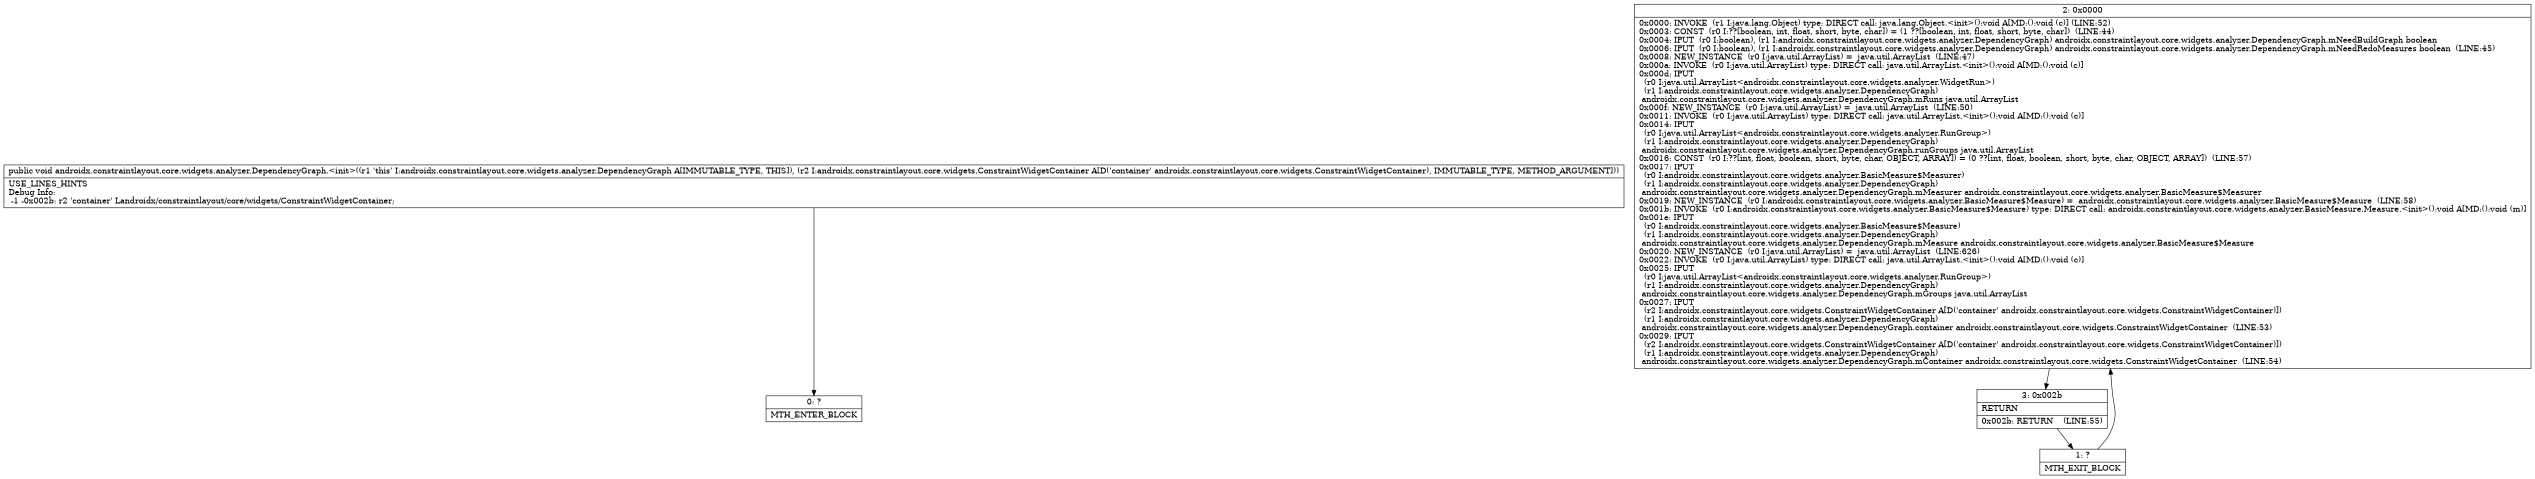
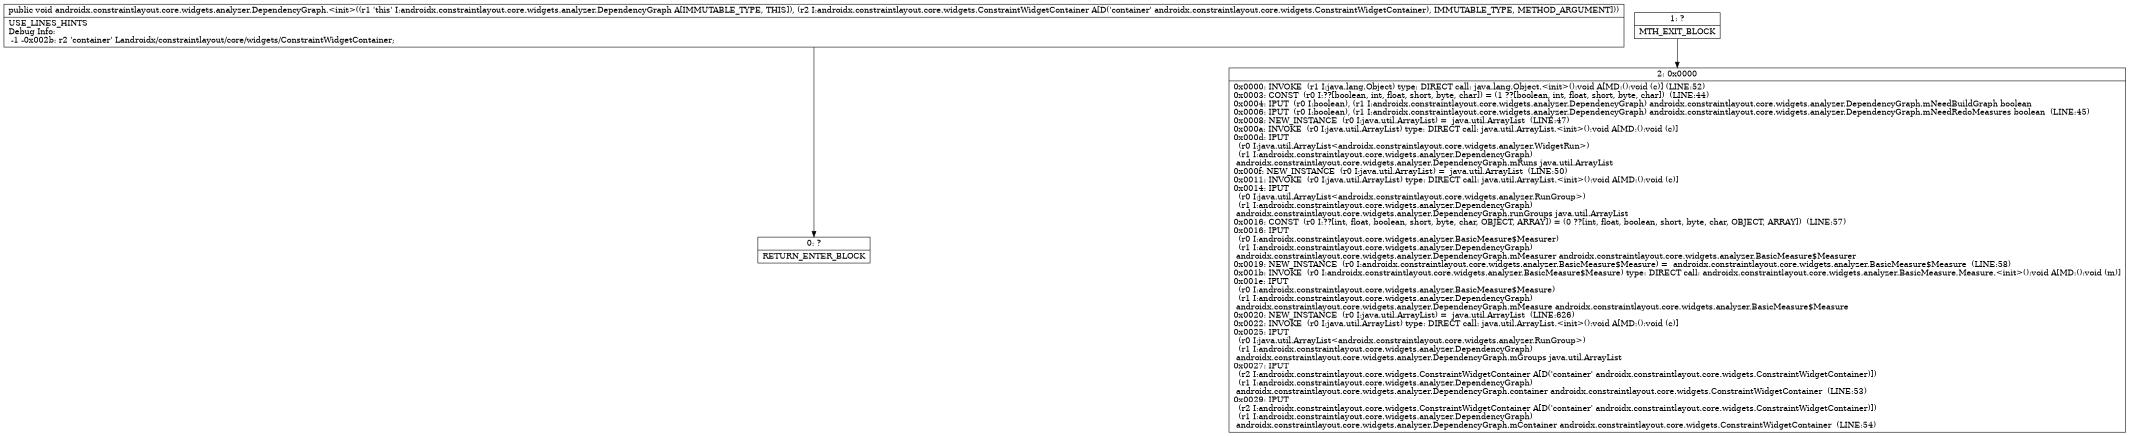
  digraph {
    fontname="DejaVu Serif"
    node [fontname="DejaVu Serif" shape=record]
    edge [fontname="DejaVu Serif"]
-   n1 [label="{0\:\ ?|MTH_ENTER_BLOCK\l}"]
-   n2 [label="{2\:\ 0x0000|0x0000: INVOKE  (r1 I:java.lang.Object) type: DIRECT call: java.lang.Object.\<init\>():void A[MD:():void (c)] (LINE:52)\l0x0003: CONST  (r0 I:??[boolean, int, float, short, byte, char]) = (1 ??[boolean, int, float, short, byte, char])  (LINE:44)\l0x0004: IPUT  (r0 I:boolean), (r1 I:androidx.constraintlayout.core.widgets.analyzer.DependencyGraph) androidx.constraintlayout.core.widgets.analyzer.DependencyGraph.mNeedBuildGraph boolean \l0x0006: IPUT  (r0 I:boolean), (r1 I:androidx.constraintlayout.core.widgets.analyzer.DependencyGraph) androidx.constraintlayout.core.widgets.analyzer.DependencyGraph.mNeedRedoMeasures boolean  (LINE:45)\l0x0008: NEW_INSTANCE  (r0 I:java.util.ArrayList) =  java.util.ArrayList  (LINE:47)\l0x000a: INVOKE  (r0 I:java.util.ArrayList) type: DIRECT call: java.util.ArrayList.\<init\>():void A[MD:():void (c)]\l0x000d: IPUT  \l  (r0 I:java.util.ArrayList\<androidx.constraintlayout.core.widgets.analyzer.WidgetRun\>)\l  (r1 I:androidx.constraintlayout.core.widgets.analyzer.DependencyGraph)\l androidx.constraintlayout.core.widgets.analyzer.DependencyGraph.mRuns java.util.ArrayList \l0x000f: NEW_INSTANCE  (r0 I:java.util.ArrayList) =  java.util.ArrayList  (LINE:50)\l0x0011: INVOKE  (r0 I:java.util.ArrayList) type: DIRECT call: java.util.ArrayList.\<init\>():void A[MD:():void (c)]\l0x0014: IPUT  \l  (r0 I:java.util.ArrayList\<androidx.constraintlayout.core.widgets.analyzer.RunGroup\>)\l  (r1 I:androidx.constraintlayout.core.widgets.analyzer.DependencyGraph)\l androidx.constraintlayout.core.widgets.analyzer.DependencyGraph.runGroups java.util.ArrayList \l0x0016: CONST  (r0 I:??[int, float, boolean, short, byte, char, OBJECT, ARRAY]) = (0 ??[int, float, boolean, short, byte, char, OBJECT, ARRAY])  (LINE:57)\l0x0017: IPUT  \l  (r0 I:androidx.constraintlayout.core.widgets.analyzer.BasicMeasure$Measurer)\l  (r1 I:androidx.constraintlayout.core.widgets.analyzer.DependencyGraph)\l androidx.constraintlayout.core.widgets.analyzer.DependencyGraph.mMeasurer androidx.constraintlayout.core.widgets.analyzer.BasicMeasure$Measurer \l0x0019: NEW_INSTANCE  (r0 I:androidx.constraintlayout.core.widgets.analyzer.BasicMeasure$Measure) =  androidx.constraintlayout.core.widgets.analyzer.BasicMeasure$Measure  (LINE:58)\l0x001b: INVOKE  (r0 I:androidx.constraintlayout.core.widgets.analyzer.BasicMeasure$Measure) type: DIRECT call: androidx.constraintlayout.core.widgets.analyzer.BasicMeasure.Measure.\<init\>():void A[MD:():void (m)]\l0x001e: IPUT  \l  (r0 I:androidx.constraintlayout.core.widgets.analyzer.BasicMeasure$Measure)\l  (r1 I:androidx.constraintlayout.core.widgets.analyzer.DependencyGraph)\l androidx.constraintlayout.core.widgets.analyzer.DependencyGraph.mMeasure androidx.constraintlayout.core.widgets.analyzer.BasicMeasure$Measure \l0x0020: NEW_INSTANCE  (r0 I:java.util.ArrayList) =  java.util.ArrayList  (LINE:626)\l0x0022: INVOKE  (r0 I:java.util.ArrayList) type: DIRECT call: java.util.ArrayList.\<init\>():void A[MD:():void (c)]\l0x0025: IPUT  \l  (r0 I:java.util.ArrayList\<androidx.constraintlayout.core.widgets.analyzer.RunGroup\>)\l  (r1 I:androidx.constraintlayout.core.widgets.analyzer.DependencyGraph)\l androidx.constraintlayout.core.widgets.analyzer.DependencyGraph.mGroups java.util.ArrayList \l0x0027: IPUT  \l  (r2 I:androidx.constraintlayout.core.widgets.ConstraintWidgetContainer A[D('container' androidx.constraintlayout.core.widgets.ConstraintWidgetContainer)])\l  (r1 I:androidx.constraintlayout.core.widgets.analyzer.DependencyGraph)\l androidx.constraintlayout.core.widgets.analyzer.DependencyGraph.container androidx.constraintlayout.core.widgets.ConstraintWidgetContainer  (LINE:53)\l0x0029: IPUT  \l  (r2 I:androidx.constraintlayout.core.widgets.ConstraintWidgetContainer A[D('container' androidx.constraintlayout.core.widgets.ConstraintWidgetContainer)])\l  (r1 I:androidx.constraintlayout.core.widgets.analyzer.DependencyGraph)\l androidx.constraintlayout.core.widgets.analyzer.DependencyGraph.mContainer androidx.constraintlayout.core.widgets.ConstraintWidgetContainer  (LINE:54)\l}"]
-   n3 [label="{3\:\ 0x002b|RETURN\l|0x002b: RETURN    (LINE:55)\l}"]
+   n1 [label="{0\:\ ?|RETURN_ENTER_BLOCK\l}"]
+   n2 [label="{2\:\ 0x0000|0x0000: INVOKE  (r1 I:java.lang.Object) type: DIRECT call: java.lang.Object.\<init\>():void A[MD:():void (c)] (LINE:52)\l0x0003: CONST  (r0 I:??[boolean, int, float, short, byte, char]) = (1 ??[boolean, int, float, short, byte, char])  (LINE:44)\l0x0004: IPUT  (r0 I:boolean), (r1 I:androidx.constraintlayout.core.widgets.analyzer.DependencyGraph) androidx.constraintlayout.core.widgets.analyzer.DependencyGraph.mNeedBuildGraph boolean \l0x0006: IPUT  (r0 I:boolean), (r1 I:androidx.constraintlayout.core.widgets.analyzer.DependencyGraph) androidx.constraintlayout.core.widgets.analyzer.DependencyGraph.mNeedRedoMeasures boolean  (LINE:45)\l0x0008: NEW_INSTANCE  (r0 I:java.util.ArrayList) =  java.util.ArrayList  (LINE:47)\l0x000a: INVOKE  (r0 I:java.util.ArrayList) type: DIRECT call: java.util.ArrayList.\<init\>():void A[MD:():void (c)]\l0x000d: IPUT  \l  (r0 I:java.util.ArrayList\<androidx.constraintlayout.core.widgets.analyzer.WidgetRun\>)\l  (r1 I:androidx.constraintlayout.core.widgets.analyzer.DependencyGraph)\l androidx.constraintlayout.core.widgets.analyzer.DependencyGraph.mRuns java.util.ArrayList \l0x000f: NEW_INSTANCE  (r0 I:java.util.ArrayList) =  java.util.ArrayList  (LINE:50)\l0x0011: INVOKE  (r0 I:java.util.ArrayList) type: DIRECT call: java.util.ArrayList.\<init\>():void A[MD:():void (c)]\l0x0014: IPUT  \l  (r0 I:java.util.ArrayList\<androidx.constraintlayout.core.widgets.analyzer.RunGroup\>)\l  (r1 I:androidx.constraintlayout.core.widgets.analyzer.DependencyGraph)\l androidx.constraintlayout.core.widgets.analyzer.DependencyGraph.runGroups java.util.ArrayList \l0x0016: CONST  (r0 I:??[int, float, boolean, short, byte, char, OBJECT, ARRAY]) = (0 ??[int, float, boolean, short, byte, char, OBJECT, ARRAY])  (LINE:57)\l0x0016: IPUT  \l  (r0 I:androidx.constraintlayout.core.widgets.analyzer.BasicMeasure$Measurer)\l  (r1 I:androidx.constraintlayout.core.widgets.analyzer.DependencyGraph)\l androidx.constraintlayout.core.widgets.analyzer.DependencyGraph.mMeasurer androidx.constraintlayout.core.widgets.analyzer.BasicMeasure$Measurer \l0x0019: NEW_INSTANCE  (r0 I:androidx.constraintlayout.core.widgets.analyzer.BasicMeasure$Measure) =  androidx.constraintlayout.core.widgets.analyzer.BasicMeasure$Measure  (LINE:58)\l0x001b: INVOKE  (r0 I:androidx.constraintlayout.core.widgets.analyzer.BasicMeasure$Measure) type: DIRECT call: androidx.constraintlayout.core.widgets.analyzer.BasicMeasure.Measure.\<init\>():void A[MD:():void (m)]\l0x001e: IPUT  \l  (r0 I:androidx.constraintlayout.core.widgets.analyzer.BasicMeasure$Measure)\l  (r1 I:androidx.constraintlayout.core.widgets.analyzer.DependencyGraph)\l androidx.constraintlayout.core.widgets.analyzer.DependencyGraph.mMeasure androidx.constraintlayout.core.widgets.analyzer.BasicMeasure$Measure \l0x0020: NEW_INSTANCE  (r0 I:java.util.ArrayList) =  java.util.ArrayList  (LINE:626)\l0x0022: INVOKE  (r0 I:java.util.ArrayList) type: DIRECT call: java.util.ArrayList.\<init\>():void A[MD:():void (c)]\l0x0025: IPUT  \l  (r0 I:java.util.ArrayList\<androidx.constraintlayout.core.widgets.analyzer.RunGroup\>)\l  (r1 I:androidx.constraintlayout.core.widgets.analyzer.DependencyGraph)\l androidx.constraintlayout.core.widgets.analyzer.DependencyGraph.mGroups java.util.ArrayList \l0x0027: IPUT  \l  (r2 I:androidx.constraintlayout.core.widgets.ConstraintWidgetContainer A[D('container' androidx.constraintlayout.core.widgets.ConstraintWidgetContainer)])\l  (r1 I:androidx.constraintlayout.core.widgets.analyzer.DependencyGraph)\l androidx.constraintlayout.core.widgets.analyzer.DependencyGraph.container androidx.constraintlayout.core.widgets.ConstraintWidgetContainer  (LINE:53)\l0x0029: IPUT  \l  (r2 I:androidx.constraintlayout.core.widgets.ConstraintWidgetContainer A[D('container' androidx.constraintlayout.core.widgets.ConstraintWidgetContainer)])\l  (r1 I:androidx.constraintlayout.core.widgets.analyzer.DependencyGraph)\l androidx.constraintlayout.core.widgets.analyzer.DependencyGraph.mContainer androidx.constraintlayout.core.widgets.ConstraintWidgetContainer  (LINE:54)\l}"]
    n4 [label="{1\:\ ?|MTH_EXIT_BLOCK\l}"]
    n5 [label="{public void androidx.constraintlayout.core.widgets.analyzer.DependencyGraph.\<init\>((r1 'this' I:androidx.constraintlayout.core.widgets.analyzer.DependencyGraph A[IMMUTABLE_TYPE, THIS]), (r2 I:androidx.constraintlayout.core.widgets.ConstraintWidgetContainer A[D('container' androidx.constraintlayout.core.widgets.ConstraintWidgetContainer), IMMUTABLE_TYPE, METHOD_ARGUMENT]))  | USE_LINES_HINTS\lDebug Info:\l  \-1 \-0x002b: r2 'container' Landroidx\/constraintlayout\/core\/widgets\/ConstraintWidgetContainer;\l}"]
-   n2 -> n3
-   n3 -> n4
    n4 -> n2
    n5 -> n1
  }
